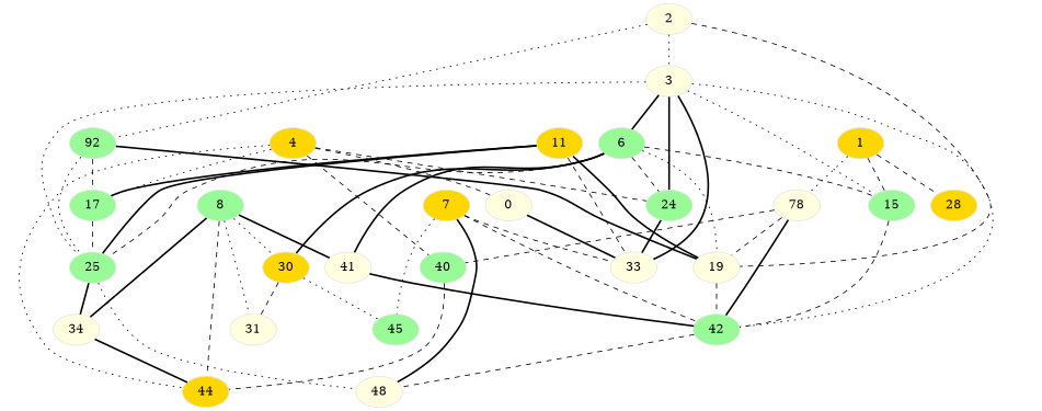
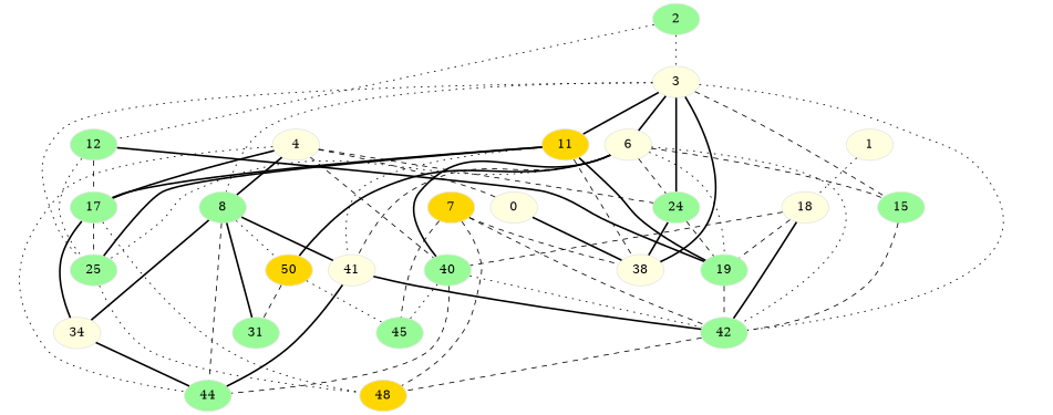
  graph {
    node [color=gray90 fillcolor=palegreen style=filled]
    edge [style=bold]
-   1 [fillcolor=gold super="+25"]
+   1 [fillcolor=lightyellow super="+25"]
    15
-   18 [fillcolor=lightyellow super="+20" label=78]
-   28 [fillcolor=gold]
+   18 [fillcolor=lightyellow super="+20"]
    42 [super="+55"]
-   19 [fillcolor=lightyellow super="+37"]
+   19 [super="+37"]
    40 [super="+54"]
    41 [fillcolor=lightyellow]
-   44 [fillcolor=gold super="+45"]
-   2 [fillcolor=lightyellow super="+57"]
+   44 [super="+45"]
+   2 [super="+57"]
    3 [fillcolor=lightyellow super="+10+5"]
-   12 [super="+33" label=92]
-   6 [super="+29"]
+   12 [super="+33"]
+   6 [fillcolor=lightyellow super="+29"]
    8 [super="+32+14"]
    11 [fillcolor=gold super="+22"]
    24 [super="+36+52+56+49"]
    n17 [label=25 super="+39"]
-   38 [fillcolor=lightyellow super="+46" label=33]
+   38 [fillcolor=lightyellow super="+46"]
    17
-   30 [fillcolor=gold]
-   31 [fillcolor=lightyellow]
+   30 [fillcolor=gold label=50]
+   31
    34 [fillcolor=lightyellow super="+35"]
-   48 [fillcolor=lightyellow super="+50"]
-   4 [fillcolor=gold super="+13"]
+   48 [fillcolor=gold super="+50"]
+   4 [fillcolor=lightyellow super="+13"]
    n25 [fillcolor=lightyellow label=0]
    n26 [label=45]
    7 [fillcolor=gold super="+43"]
-   1 -- 15 [style=dashed]
    1 -- 18 [style=dotted weight=2]
-   1 -- 28 [style=dashed]
    15 -- 42 [style=dashed]
    18 -- 42
    18 -- 19 [style=dashed weight=2]
    18 -- 40 [style=dashed]
    42 -- 48 [style=dashed]
    19 -- 42 [style=dashed]
+   40 -- 42 [style=dotted]
    40 -- 44 [style=dashed]
+   40 -- n26 [style=dotted]
    41 -- 42
-   2 -- 19 [style=dashed]
+   41 -- 44
+   24 -- 19 [style=dashed]
    2 -- 3 [style=dotted]
    2 -- 12 [style=dotted]
-   3 -- 15 [style=dotted]
+   3 -- 15 [style=dashed]
    3 -- 42 [style=dotted]
    3 -- 6
+   3 -- 8 [style=dotted]
+   3 -- 11 [weight=2]
    3 -- 24 [weight=2]
    3 -- n17 [style=dotted]
    3 -- 38 [weight=2]
    12 -- 19
    12 -- n17 [style=dotted weight=2]
    12 -- 17 [style=dashed]
    6 -- 15 [style=dashed]
+   6 -- 42 [style=dotted]
    6 -- 19 [style=dotted]
-   6 -- 41
+   6 -- 40
+   6 -- 41 [style=dashed]
    6 -- 24 [style=dashed]
-   6 -- n17 [style=dashed]
+   6 -- n17 [style=dotted]
    6 -- 30
    8 -- 41
    8 -- 44 [style=dashed]
    8 -- 30 [style=dotted]
-   8 -- 31 [style=dotted weight=2]
+   8 -- 31 [weight=2]
    8 -- 34 [weight=2]
    11 -- 19
+   11 -- 41 [style=dotted]
    11 -- n17
    11 -- 38 [style=dashed]
    11 -- 17
    24 -- 38
-   n17 -- 34
+   17 -- 34
    n17 -- 48 [style=dotted]
    17 -- n17 [style=dashed]
+   17 -- 48 [style=dotted]
    30 -- 31 [style=dashed]
    30 -- n26 [style=dotted]
    34 -- 44
    4 -- 40 [style=dashed]
    4 -- 44 [style=dotted]
+   4 -- 8
    4 -- 24 [style=dashed]
-   4 -- 17 [style=dotted]
+   4 -- 17
    4 -- n25 [style=dashed]
    n25 -- 38
    7 -- 42 [style=dashed]
    7 -- 38 [style=dashed]
-   7 -- 48
-   7 -- n26 [style=dotted]
+   7 -- 48 [style=dashed]
+   7 -- n26 [style=dashed]
  }
